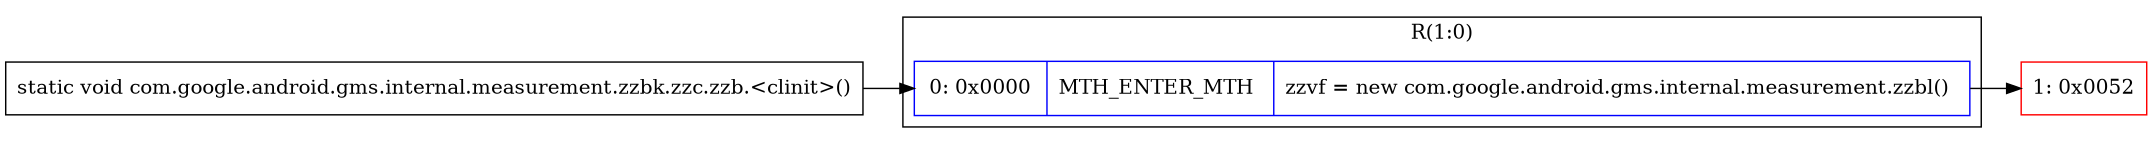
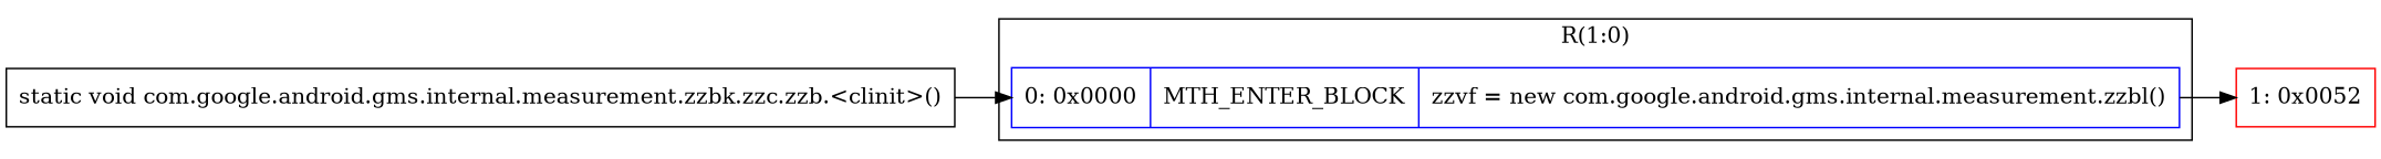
  digraph {
    rankdir=LR
    node [shape=record]
-   n1 [color=blue label="{0\:\ 0x0000|MTH_ENTER_MTH\l|zzvf = new com.google.android.gms.internal.measurement.zzbl()\l}"]
+   n1 [color=blue label="{0\:\ 0x0000|MTH_ENTER_BLOCK\l|zzvf = new com.google.android.gms.internal.measurement.zzbl()\l}"]
    n2 [color=red label="{1\:\ 0x0052}"]
    n3 [label="{static void com.google.android.gms.internal.measurement.zzbk.zzc.zzb.\<clinit\>() }"]
    subgraph cluster_1 {
      label="R(1:0)"
      n1
    }
    n1 -> n2
    n3 -> n1
  }
